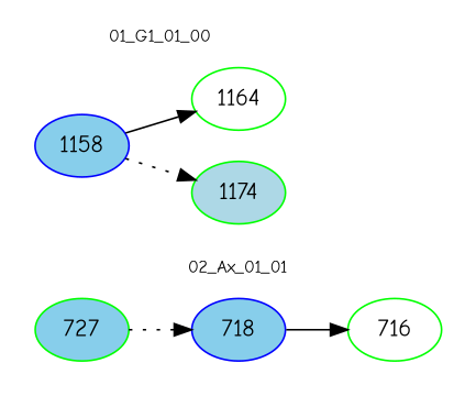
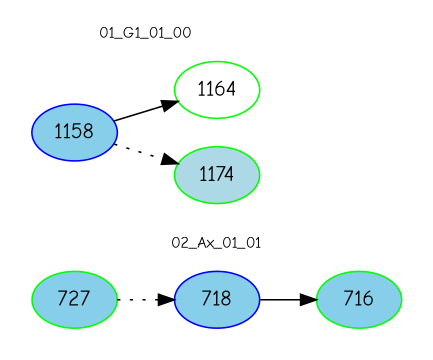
  digraph {
    fontname="Comic Neue"
    rankdir=LR
    node [color=green fillcolor=skyblue fontname="Comic Neue" style=filled]
    edge [color=black fontname="Comic Neue" style=solid]
    n1 [color=blue label=718]
-   n2 [fillcolor=white label=716]
+   n2 [label=716]
    n3 [label=727]
    n4 [color=blue label=1158]
    n5 [fillcolor=lightblue label=1174]
    n6 [fillcolor=white label=1164]
    subgraph cluster_1 {
      color=white
      fontsize=10
      label="02_Ax_01_01"
      n1
      n2
      n3
    }
    subgraph cluster_2 {
      color=white
      fontsize=10
      label="01_G1_01_00"
      n4
      n5
      n6
    }
    n1 -> n2
    n3 -> n1 [style=dotted]
    n4 -> n5 [style=dotted]
    n4 -> n6
  }
